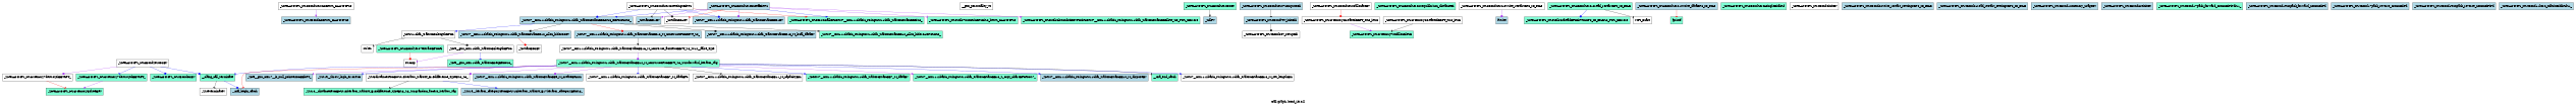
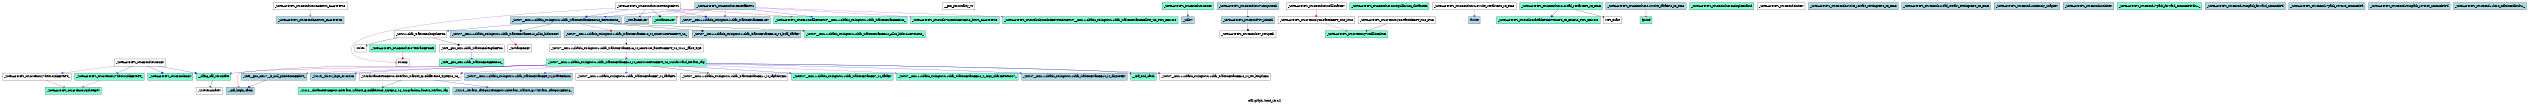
  digraph {
    label="Call graph: bond_zero.ll"
    node [fillcolor=lightblue shape=record style=filled]
    edge [arrowhead=tee color=blue]
    n1 [fillcolor=white label="{_ZN9LAMMPS_NS8BondZeroC2EPNS_6LAMMPSE}"]
    n2 [label="{_ZN9LAMMPS_NS4BondC2EPNS_6LAMMPSE}"]
    n3 [fillcolor=white label="{_ZN9LAMMPS_NS8BondZeroD2Ev}"]
    n4 [fillcolor=white label="{_ZN9LAMMPS_NS6Memory7destroyIiEEvRPT_}"]
    n5 [fillcolor=aquamarine label="{_ZN9LAMMPS_NS6Memory7destroyIdEEvRPT_}"]
    n6 [fillcolor=aquamarine label="{_ZN9LAMMPS_NS4BondD2Ev}"]
    n7 [fillcolor=aquamarine label="{__clang_call_terminate}"]
    n8 [fillcolor=aquamarine label="{_ZN9LAMMPS_NS6Memory5sfreeEPv}"]
    n9 [label="{__cxa_begin_catch}"]
    n10 [fillcolor=white label="{_ZSt9terminatev}"]
    n11 [fillcolor=white label="{__gxx_personality_v0}"]
    n12 [fillcolor=aquamarine label="{_ZN9LAMMPS_NS8BondZeroD0Ev}"]
    n13 [label="{_ZdlPv}"]
    n14 [label="{_ZN9LAMMPS_NS8BondZero7computeEii}"]
    n15 [label="{_ZN9LAMMPS_NS4Bond7ev_initEiii}"]
    n16 [fillcolor=white label="{_ZN9LAMMPS_NS4Bond8ev_setupEiii}"]
    n17 [label="{_ZNSaIcED1Ev}"]
    n18 [fillcolor=white label="{strcmp}"]
    n19 [fillcolor=white label="{_ZN9LAMMPS_NS8BondZero8allocateEv}"]
    n20 [fillcolor=white label="{_ZN9LAMMPS_NS6Memory6createIiEEPT_RS3_iPKc}"]
    n21 [fillcolor=white label="{_ZN9LAMMPS_NS6Memory6createIdEEPT_RS3_iPKc}"]
    n22 [fillcolor=aquamarine label="{_ZN9LAMMPS_NS6Memory7smallocElPKc}"]
    n23 [fillcolor=white label="{_ZN9LAMMPS_NS8BondZero8settingsEiPPc}"]
-   n24 [fillcolor=white label="{_ZNSaIcEC1Ev}"]
+   n24 [fillcolor=aquamarine label="{_ZNSaIcEC1Ev}"]
    n25 [label="{_ZNSt7__cxx1112basic_stringIcSt11char_traitsIcESaIcEEC2IS3_EEPKcRKS3_}"]
    n26 [label="{_ZNSt7__cxx1112basic_stringIcSt11char_traitsIcESaIcEED1Ev}"]
    n27 [fillcolor=aquamarine label="{_ZN9LAMMPS_NS5Error3allERKNSt7__cxx1112basic_stringIcSt11char_traitsIcESaIcEEEiS8_}"]
    n28 [label="{_ZNSt7__cxx1112basic_stringIcSt11char_traitsIcESaIcEE13_M_local_dataEv}"]
    n29 [fillcolor=aquamarine label="{_ZNSt7__cxx1112basic_stringIcSt11char_traitsIcESaIcEE12_Alloc_hiderC1EPcRKS3_}"]
    n30 [fillcolor=white label="{_ZNSt11char_traitsIcE6lengthEPKc}"]
    n31 [label="{_ZNSt7__cxx1112basic_stringIcSt11char_traitsIcESaIcEE12_M_constructIPKcEEvT_S8_}"]
    n32 [label="{_ZNSt7__cxx1112basic_stringIcSt11char_traitsIcESaIcEE12_Alloc_hiderD2Ev}"]
    n33 [fillcolor=white label="{_ZN9__gnu_cxx11char_traitsIcE6lengthEPKc}"]
    n34 [fillcolor=white label="{strlen}"]
    n35 [fillcolor=white label="{_ZNSt7__cxx1112basic_stringIcSt11char_traitsIcESaIcEE16_M_construct_auxIPKcEEvT_S8_St12__false_type}"]
    n36 [fillcolor=white label="{_ZNSaIcED2Ev}"]
    n37 [fillcolor=aquamarine label="{_ZN9__gnu_cxx11char_traitsIcE2eqERKcS3_}"]
    n38 [fillcolor=aquamarine label="{_ZNSt7__cxx1112basic_stringIcSt11char_traitsIcESaIcEE12_M_constructIPKcEEvT_S8_St20forward_iterator_tag}"]
    n39 [label="{_ZN9LAMMPS_NS8BondZero5coeffEiPPc}"]
    n40 [fillcolor=aquamarine label="{_ZN9LAMMPS_NS5utils7numericEPKciS2_bPNS_6LAMMPSE}"]
    n41 [fillcolor=aquamarine label="{_ZN9LAMMPS_NS5utils6boundsIiEEvPKciRKNSt7__cxx1112basic_stringIcSt11char_traitsIcESaIcEEEllRT_SD_PNS_5ErrorE}"]
    n42 [fillcolor=aquamarine label="{_ZN9LAMMPS_NS8BondZero20equilibrium_distanceEi}"]
    n43 [fillcolor=white label="{_ZN9LAMMPS_NS8BondZero13write_restartEP8_IO_FILE}"]
    n44 [label="{fwrite}"]
    n45 [fillcolor=aquamarine label="{_ZN9LAMMPS_NS8BondZero12read_restartEP8_IO_FILE}"]
    n46 [fillcolor=aquamarine label="{_ZN9LAMMPS_NS5utils6sfreadEPKciPvmmP8_IO_FILES2_PNS_5ErrorE}"]
    n47 [fillcolor=white label="{MPI_Bcast}"]
    n48 [label="{_ZN9LAMMPS_NS8BondZero10write_dataEP8_IO_FILE}"]
    n49 [fillcolor=aquamarine label="{fprintf}"]
    n50 [fillcolor=aquamarine label="{_ZN9LAMMPS_NS8BondZero6singleEidiiRd}"]
    n51 [fillcolor=aquamarine label="{_ZN9LAMMPS_NS8BondZero7extractEPKcRi}"]
    n52 [fillcolor=white label="{_ZN9LAMMPS_NS4Bond4initEv}"]
    n53 [label="{_ZN9LAMMPS_NS4Bond22write_restart_settingsEP8_IO_FILE}"]
    n54 [label="{_ZN9LAMMPS_NS4Bond21read_restart_settingsEP8_IO_FILE}"]
    n55 [label="{_ZN9LAMMPS_NS4Bond12memory_usageEv}"]
    n56 [label="{_ZN9LAMMPS_NS4Bond6reinitEv}"]
    n57 [fillcolor=aquamarine label="{_ZN9LAMMPS_NS4Bond17pack_forward_commEiPiPdiS1_}"]
    n58 [label="{_ZN9LAMMPS_NS4Bond19unpack_forward_commEiiPd}"]
    n59 [label="{_ZN9LAMMPS_NS4Bond17pack_reverse_commEiiPd}"]
    n60 [label="{_ZN9LAMMPS_NS4Bond19unpack_reverse_commEiPiPd}"]
    n61 [label="{_ZN9LAMMPS_NS4Bond11born_matrixEidiiRdS1_}"]
    n62 [label="{_ZN9__gnu_cxx17__is_null_pointerIKcEEbPT_}"]
    n63 [label="{_ZSt19__throw_logic_errorPKc}"]
    n64 [fillcolor=white label="{_ZSt8distanceIPKcENSt15iterator_traitsIT_E15difference_typeES3_S3_}"]
    n65 [label="{_ZNSt7__cxx1112basic_stringIcSt11char_traitsIcESaIcEE9_M_createERmm}"]
    n66 [fillcolor=white label="{_ZNSt7__cxx1112basic_stringIcSt11char_traitsIcESaIcEE7_M_dataEPc}"]
    n67 [fillcolor=white label="{_ZNSt7__cxx1112basic_stringIcSt11char_traitsIcESaIcEE11_M_capacityEm}"]
    n68 [fillcolor=aquamarine label="{_ZNKSt7__cxx1112basic_stringIcSt11char_traitsIcESaIcEE7_M_dataEv}"]
    n69 [fillcolor=aquamarine label="{_ZNSt7__cxx1112basic_stringIcSt11char_traitsIcESaIcEE13_S_copy_charsEPcPKcS7_}"]
    n70 [label="{_ZNSt7__cxx1112basic_stringIcSt11char_traitsIcESaIcEE10_M_disposeEv}"]
    n71 [fillcolor=aquamarine label="{__cxa_end_catch}"]
    n72 [fillcolor=white label="{_ZNSt7__cxx1112basic_stringIcSt11char_traitsIcESaIcEE13_M_set_lengthEm}"]
    n73 [label="{_ZSt19__iterator_categoryIPKcENSt15iterator_traitsIT_E17iterator_categoryERKS3_}"]
    n74 [fillcolor=aquamarine label="{_ZSt10__distanceIPKcENSt15iterator_traitsIT_E15difference_typeES3_S3_St26random_access_iterator_tag}"]
    n1 -> n2 [arrowhead=normal color=purple]
    n3 -> n4 [arrowhead=box color=purple]
    n3 -> n5
    n3 -> n6 [arrowhead=box]
    n3 -> n7 [arrowhead=box]
    n4 -> n8 [color=red]
    n5 -> n8 [arrowhead=normal color=purple]
-   n7 -> n9 [arrowhead=box]
+   n62 -> n9 [arrowhead=box]
    n7 -> n10 [color=black]
    n12 -> n13 [arrowhead=normal color=black]
    n14 -> n15 [color=black]
    n15 -> n16 [arrowhead=box color=black]
    n19 -> n20 [arrowhead=box color=red]
-   n20 -> n22 [arrowhead=normal color=purple]
+   n20 -> n22 [color=purple]
    n21 -> n22 [color=black]
    n23 -> n17 [color=black]
-   n33 -> n18 [color=purple]
+   n23 -> n18 [color=purple]
    n23 -> n24 [arrowhead=box color=black]
    n23 -> n25 [arrowhead=box]
    n23 -> n26 [arrowhead=box]
    n23 -> n27 [arrowhead=normal color=red]
    n25 -> n28 [arrowhead=box color=black]
    n25 -> n29 [arrowhead=normal color=black]
    n25 -> n30 [arrowhead=normal]
    n25 -> n31 [arrowhead=box color=red]
    n25 -> n32 [arrowhead=box color=black]
    n30 -> n33 [arrowhead=box color=black]
    n30 -> n34 [color=black]
    n31 -> n35 [arrowhead=normal color=black]
    n32 -> n36 [arrowhead=box color=red]
    n33 -> n37
    n35 -> n38 [arrowhead=box color=purple]
    n38 -> n7
    n38 -> n9 [color=red]
    n38 -> n62 [color=purple]
    n38 -> n63
    n38 -> n64 [arrowhead=box color=purple]
    n38 -> n65 [arrowhead=box color=purple]
    n38 -> n66
    n38 -> n67 [color=black]
    n38 -> n68 [arrowhead=normal]
    n38 -> n69 [arrowhead=normal color=purple]
    n38 -> n70 [arrowhead=normal]
    n38 -> n71 [color=black]
    n38 -> n72 [arrowhead=normal]
    n39 -> n17 [arrowhead=normal color=purple]
    n39 -> n24 [color=red]
    n39 -> n25 [arrowhead=normal]
    n39 -> n26 [arrowhead=box color=purple]
    n39 -> n27 [arrowhead=normal]
    n39 -> n40 [color=purple]
    n39 -> n41 [arrowhead=normal color=purple]
    n43 -> n44 [arrowhead=box color=purple]
    n45 -> n46 [arrowhead=box]
    n45 -> n47 [color=black]
    n48 -> n49 [color=red]
    n51 -> n18 [arrowhead=box color=red]
    n64 -> n73 [arrowhead=normal]
    n64 -> n74 [color=black]
  }
